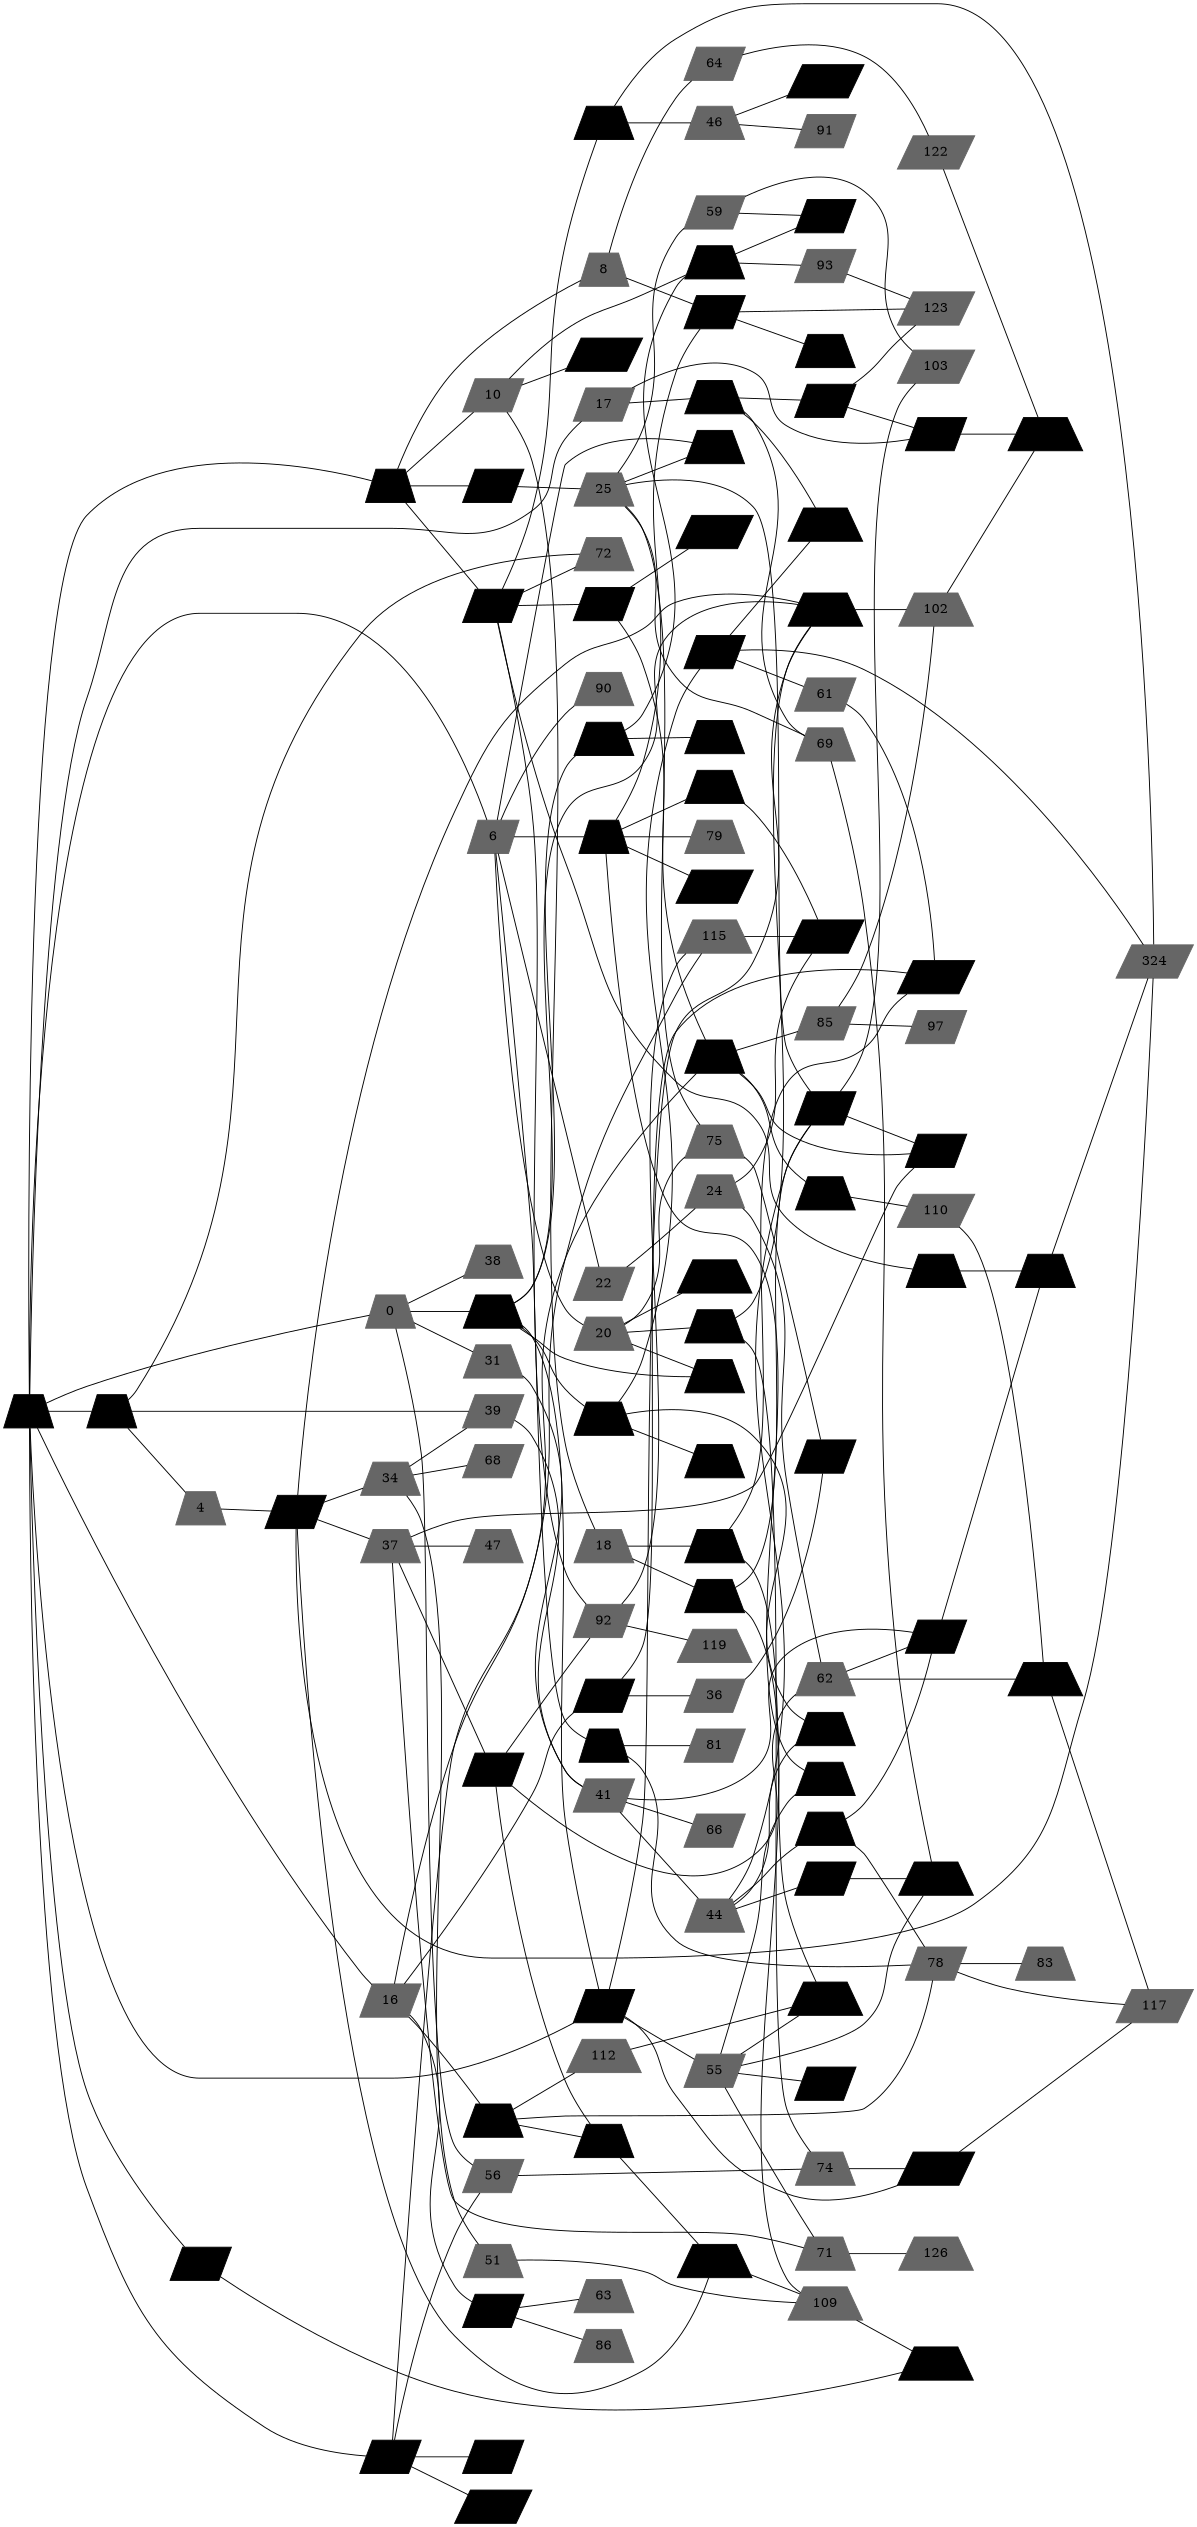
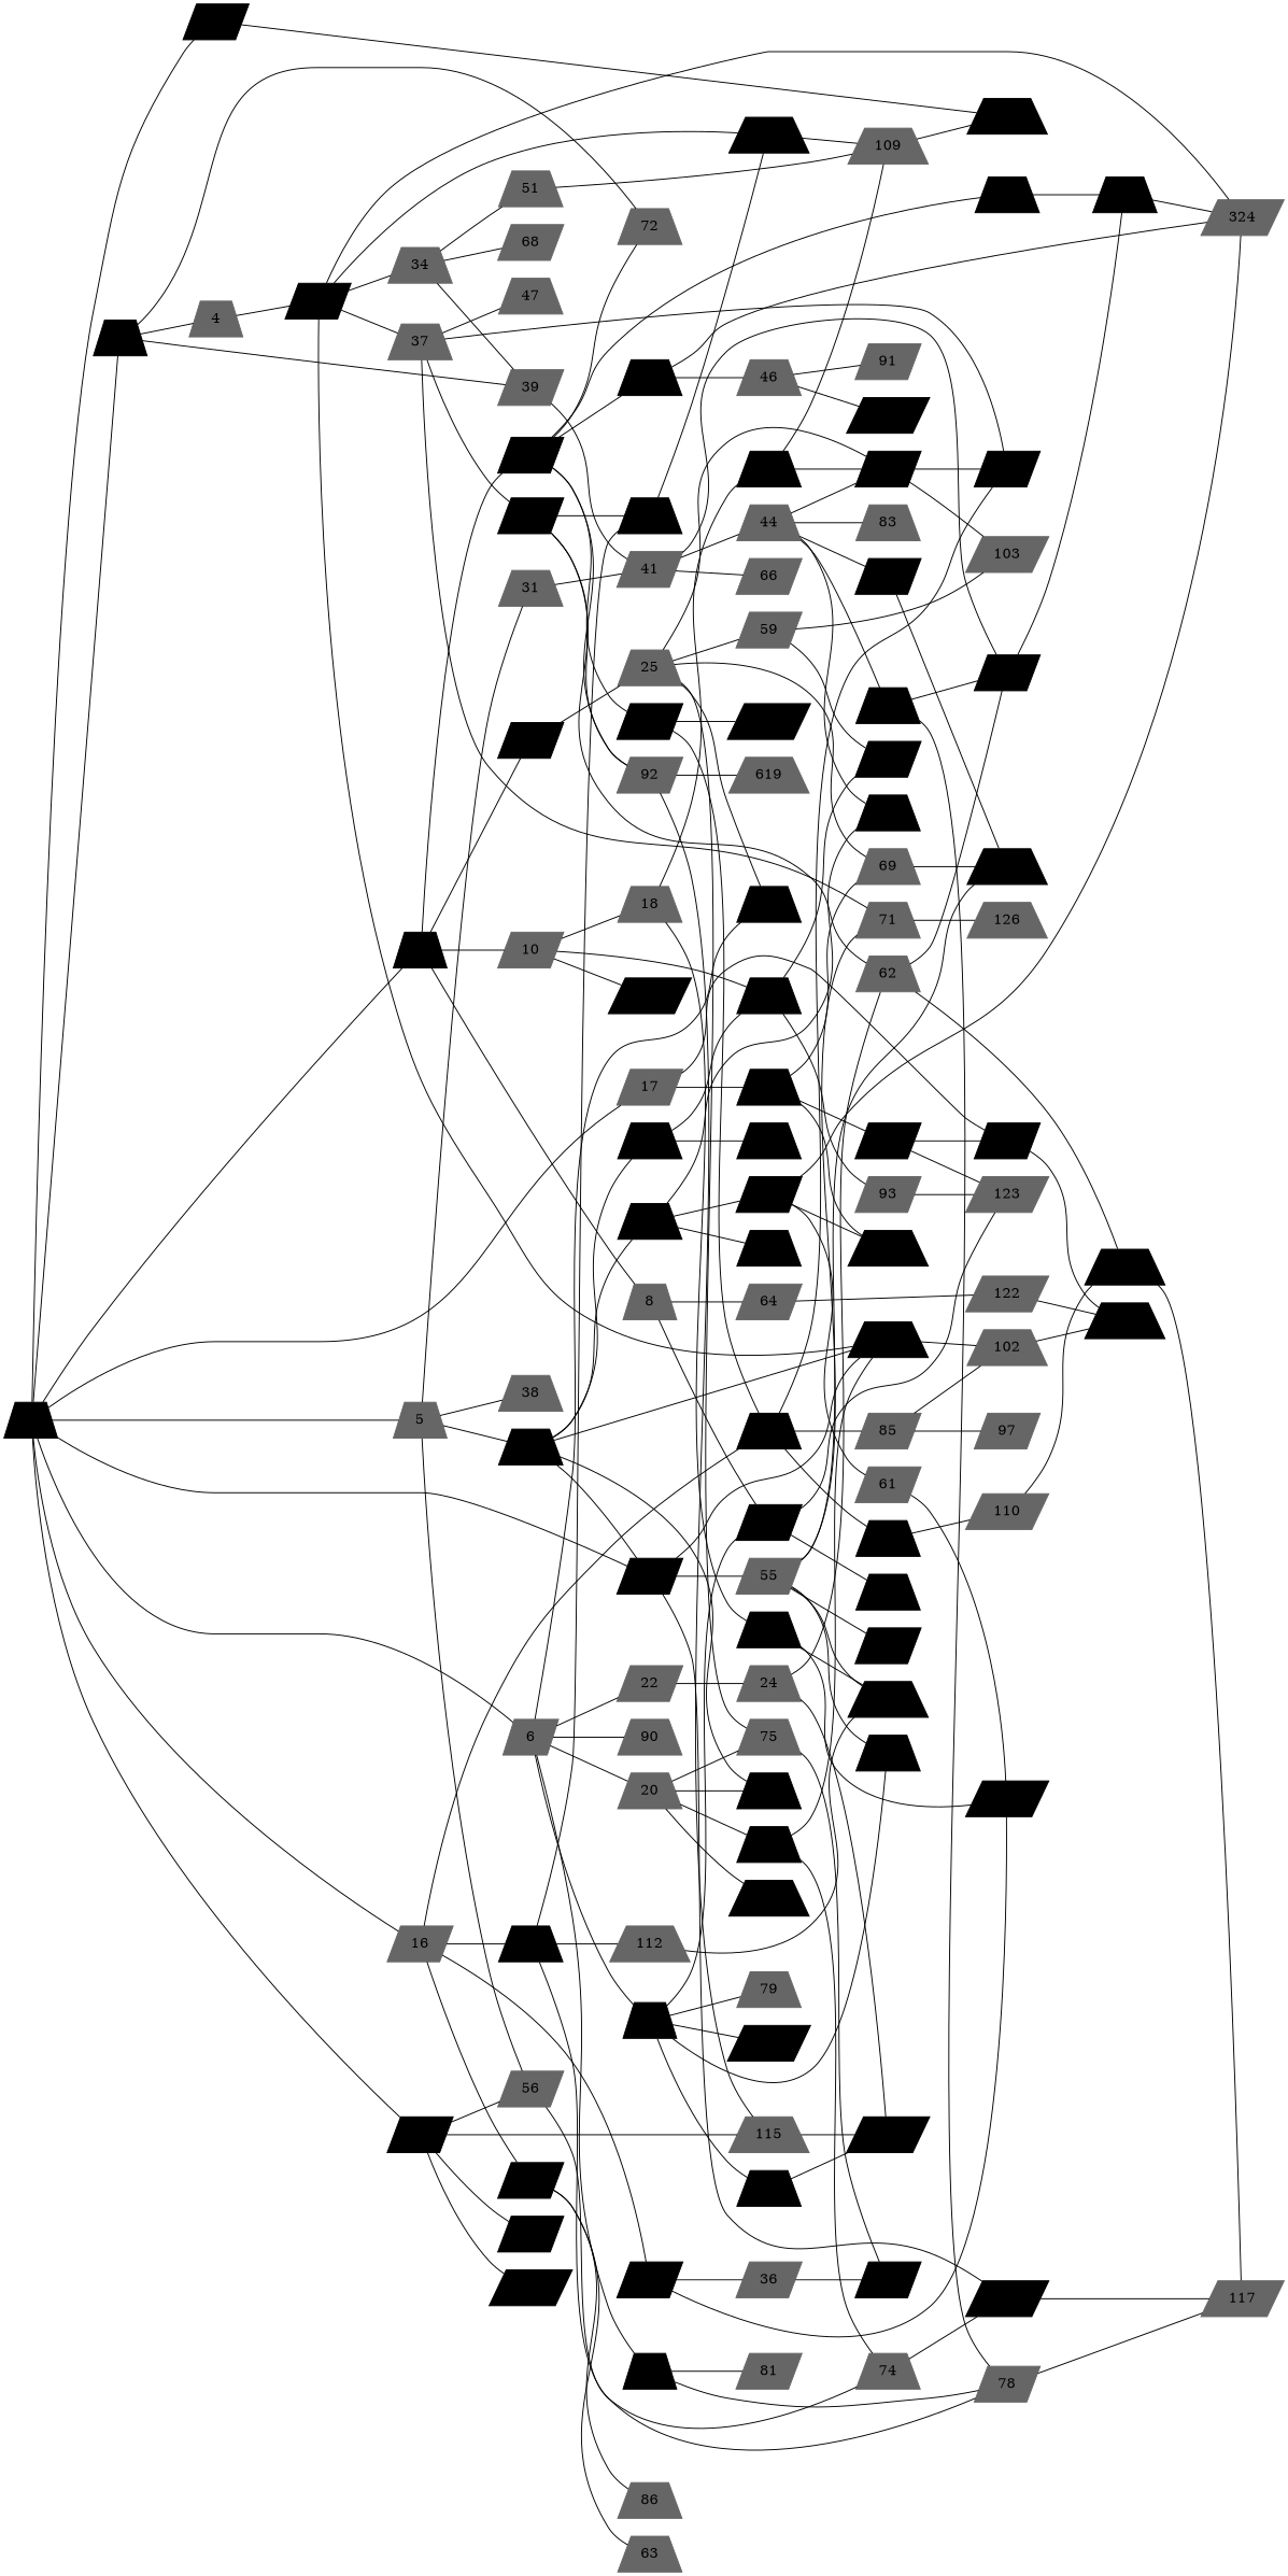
  graph {
    rankdir=LR
    node [color=black shape=trapezium style=filled]
    1
    2
    3
-   5 [color=gray40 label=0]
+   5 [color=gray40]
    6 [color=gray40 shape=parallelogram]
    16 [color=gray40 shape=parallelogram]
    17 [color=gray40 shape=parallelogram]
    29 [shape=parallelogram]
    54 [shape=parallelogram]
    89 [shape=parallelogram]
    8 [color=gray40]
    10 [color=gray40 shape=parallelogram]
    12 [shape=parallelogram]
    23 [shape=parallelogram]
    4 [color=gray40]
    39 [color=gray40 shape=parallelogram]
    72 [color=gray40]
    11
    31 [color=gray40]
    38 [color=gray40]
    56 [color=gray40 shape=parallelogram]
    7
    9
    20 [color=gray40]
    22 [color=gray40 shape=parallelogram]
    50
    90 [color=gray40]
    32 [shape=parallelogram]
    45
    53 [shape=parallelogram]
    84
    26
    67 [shape=parallelogram]
    33 [shape=parallelogram]
    100 [shape=parallelogram]
    115 [color=gray40]
    101
    55 [color=gray40 shape=parallelogram]
    107 [shape=parallelogram]
    127
    28 [shape=parallelogram]
    64 [color=gray40 shape=parallelogram]
    18 [color=gray40]
    52
    104 [shape=parallelogram]
    14
    30 [shape=parallelogram]
    42
    92 [color=gray40 shape=parallelogram]
    25 [color=gray40]
    15 [shape=parallelogram]
    41 [color=gray40 shape=parallelogram]
    n53 [color=gray40 label=324 shape=parallelogram]
    34 [color=gray40]
    37 [color=gray40]
    105
    21
    35
    73
    74 [color=gray40]
    78 [color=gray40 shape=parallelogram]
    81 [color=gray40 shape=parallelogram]
    13
    76
    79 [color=gray40]
    120 [shape=parallelogram]
    60
    108
    75 [color=gray40]
    24 [color=gray40]
    83 [color=gray40]
    117 [color=gray40 shape=parallelogram]
    95
    123 [color=gray40 shape=parallelogram]
    122 [color=gray40 shape=parallelogram]
    121 [shape=parallelogram]
    19
    57
    93 [color=gray40 shape=parallelogram]
    98 [shape=parallelogram]
    27
    40 [shape=parallelogram]
    94
    70
    102 [color=gray40]
    46 [color=gray40]
    113 [shape=parallelogram]
    88
-   119 [color=gray40]
+   119 [color=gray40 label=619]
    91 [color=gray40 shape=parallelogram]
    128 [shape=parallelogram]
    51 [color=gray40]
    68 [color=gray40 shape=parallelogram]
    43 [shape=parallelogram]
    47 [color=gray40]
    71 [color=gray40]
    87 [shape=parallelogram]
    109 [color=gray40]
    36 [color=gray40 shape=parallelogram]
    114 [shape=parallelogram]
    49
    112 [color=gray40]
    63 [color=gray40]
    86 [color=gray40]
    85 [color=gray40 shape=parallelogram]
    96
    69 [color=gray40]
    58 [shape=parallelogram]
    118
    125
    80 [shape=parallelogram]
    116
    103 [color=gray40 shape=parallelogram]
    59 [color=gray40 shape=parallelogram]
    61 [color=gray40 shape=parallelogram]
    62 [color=gray40]
    106
    77 [shape=parallelogram]
    44 [color=gray40]
    65 [shape=parallelogram]
    66 [color=gray40 shape=parallelogram]
    126 [color=gray40]
    48
    99 [shape=parallelogram]
    111
    82 [shape=parallelogram]
    97 [color=gray40 shape=parallelogram]
    110 [color=gray40 shape=parallelogram]
    1 -- 2
    1 -- 3
    1 -- 5
    1 -- 6
    1 -- 16
    1 -- 17
    1 -- 29
    1 -- 54
    1 -- 89
    2 -- 8
    2 -- 10
    2 -- 12
    2 -- 23
    3 -- 4
    3 -- 39
    3 -- 72
    5 -- 11
    5 -- 31
    5 -- 38
    5 -- 56
    6 -- 7
    6 -- 9
    6 -- 20
    6 -- 22
    6 -- 50
    6 -- 90
    16 -- 32
    16 -- 45
    16 -- 53
    16 -- 84
    17 -- 26
    17 -- 67
    29 -- 56
    29 -- 33
    29 -- 100
    29 -- 115
    54 -- 101
    54 -- 55
    54 -- 107
    89 -- 127
    8 -- 28
    8 -- 64
    10 -- 18
    10 -- 52
    10 -- 104
    12 -- 72
    12 -- 14
    12 -- 30
    12 -- 42
    12 -- 92
    23 -- 25
    4 -- 15
    39 -- 41
    11 -- 54
    11 -- 101
    11 -- 21
    11 -- 35
    11 -- 73
    31 -- 41
    56 -- 74
    7 -- 78
    7 -- 81
    9 -- 28
    9 -- 13
    9 -- 76
    9 -- 79
    9 -- 120
    20 -- 73
    20 -- 60
    20 -- 108
    20 -- 75
    22 -- 24
    32 -- 36
    32 -- 114
    45 -- 78
    45 -- 49
    45 -- 112
    53 -- 63
    53 -- 86
    84 -- 87
    84 -- 85
    84 -- 96
    26 -- 69
    26 -- 58
    26 -- 118
    67 -- 125
    115 -- 121
    101 -- 102
    55 -- 76
    55 -- 71
    55 -- 116
    55 -- 106
    55 -- 82
    107 -- 117
    28 -- 95
    28 -- 123
    64 -- 122
    18 -- 19
    18 -- 57
    52 -- 93
    52 -- 98
    14 -- n53
    14 -- 46
    30 -- 84
    30 -- 113
    42 -- 88
    92 -- 115
    92 -- 119
    25 -- 50
    25 -- 75
    25 -- 69
    25 -- 80
    25 -- 59
    15 -- 101
    15 -- n53
    15 -- 34
    15 -- 37
    15 -- 105
    41 -- 44
    41 -- 65
    41 -- 66
    34 -- 39
    34 -- 51
    34 -- 68
    37 -- 43
    37 -- 47
    37 -- 71
    37 -- 87
    105 -- 109
    21 -- 27
    21 -- 40
    21 -- 94
    35 -- 52
    35 -- 70
    74 -- 107
-   78 -- 83
+   44 -- 83
    78 -- 117
    13 -- 121
    60 -- 101
    60 -- 74
    75 -- 77
    24 -- 121
    24 -- 62
    122 -- 125
    19 -- 109
    19 -- 80
    57 -- 114
    57 -- 116
    93 -- 123
    40 -- n53
    40 -- 118
    40 -- 61
    102 -- 125
    46 -- 91
    46 -- 128
    88 -- n53
    51 -- 109
    43 -- 92
    43 -- 49
    43 -- 62
    71 -- 126
    109 -- 127
    36 -- 77
    49 -- 105
    112 -- 116
    85 -- 102
    85 -- 97
    96 -- 110
    69 -- 106
    58 -- 67
    58 -- 123
    80 -- 87
    80 -- 103
    59 -- 98
    59 -- 103
    61 -- 114
    62 -- 65
    62 -- 111
    44 -- 94
    44 -- 80
    44 -- 48
    44 -- 99
    65 -- 88
    48 -- 78
    48 -- 65
    99 -- 106
    111 -- 117
    110 -- 111
  }
